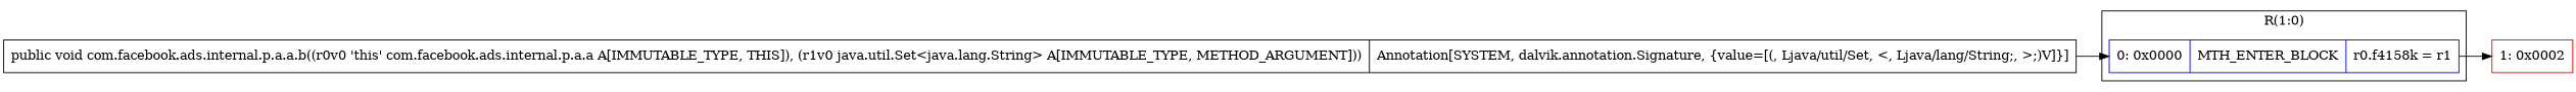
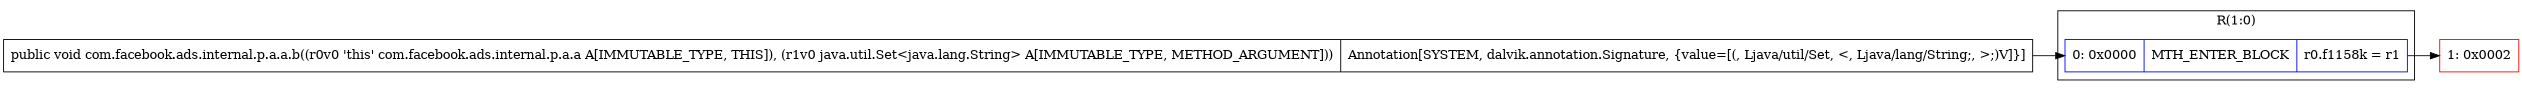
  digraph {
    rankdir=LR
    node [shape=record]
-   n1 [color=blue label="{0\:\ 0x0000|MTH_ENTER_BLOCK\l|r0.f4158k = r1\l}"]
+   n1 [color=blue label="{0\:\ 0x0000|MTH_ENTER_BLOCK\l|r0.f1158k = r1\l}"]
    n2 [color=red label="{1\:\ 0x0002}"]
    n3 [label="{public void com.facebook.ads.internal.p.a.a.b((r0v0 'this' com.facebook.ads.internal.p.a.a A[IMMUTABLE_TYPE, THIS]), (r1v0 java.util.Set\<java.lang.String\> A[IMMUTABLE_TYPE, METHOD_ARGUMENT]))  | Annotation[SYSTEM, dalvik.annotation.Signature, \{value=[(, Ljava\/util\/Set, \<, Ljava\/lang\/String;, \>;)V]\}]\l}"]
    subgraph cluster_1 {
      label="R(1:0)"
      n1
    }
    n1 -> n2
    n3 -> n1
  }
